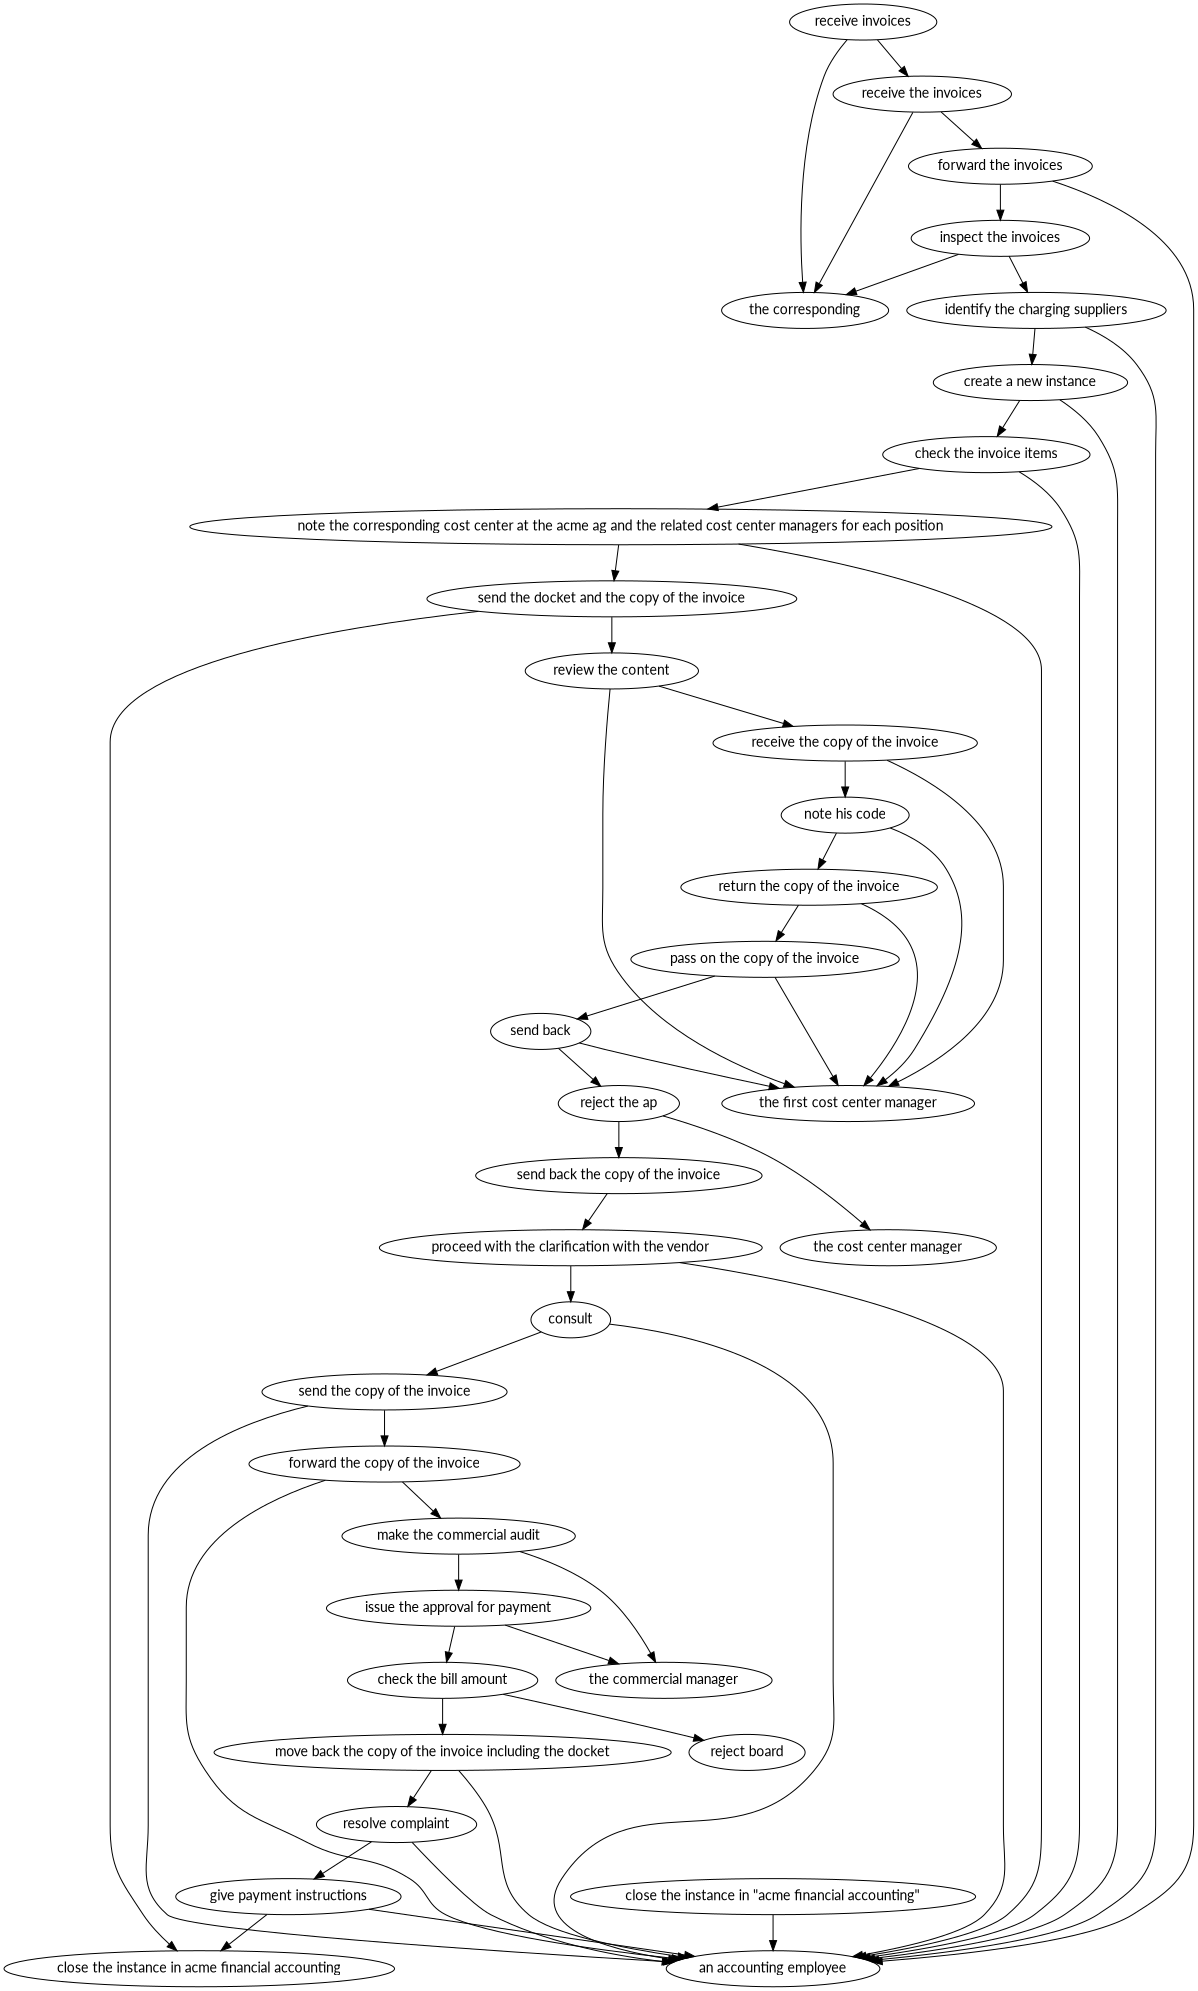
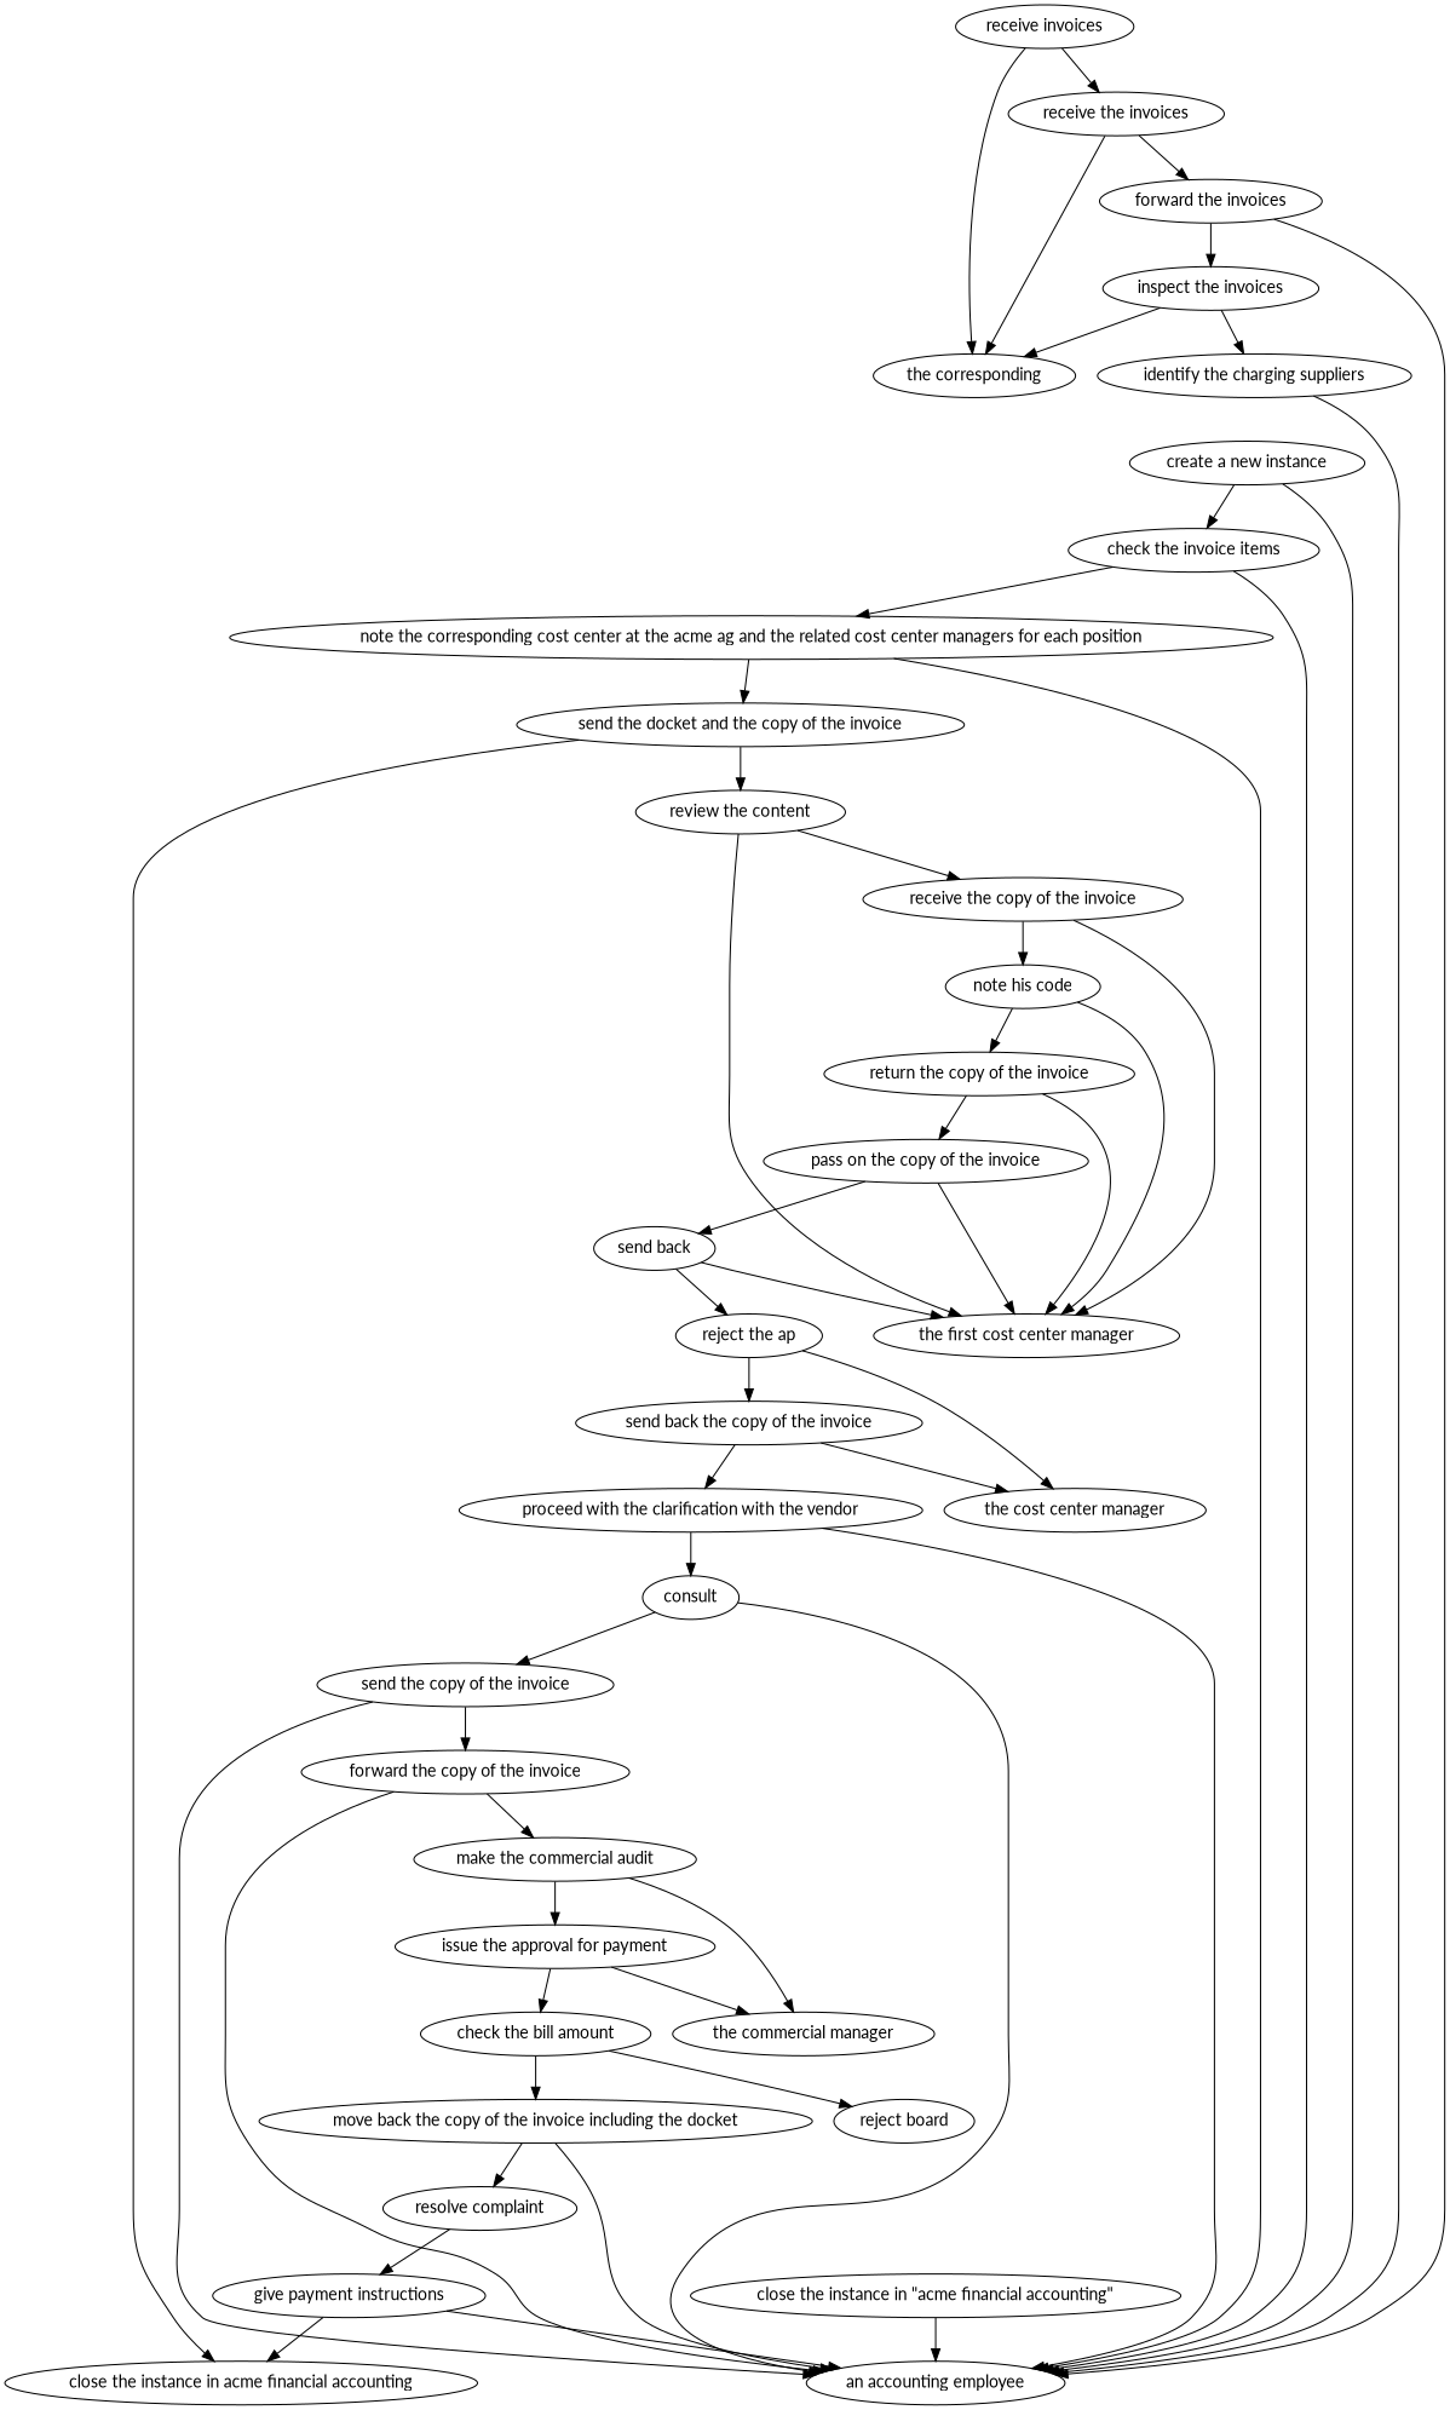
  strict digraph {
    fontname=Lato
    node [fontname=Lato]
    edge [attrs="{'type': 'actor performer', 'label': 'actor performer'}" fontname=Lato]
    "receive invoices" [attrs="{'type': 'Activity', 'label': 'receive invoices'}"]
    "receive the invoices" [attrs="{'type': 'Activity', 'label': 'receive the invoices'}"]
    n3 [attrs="{'type': 'Actor', 'label': 'the secretariat'}" label="the corresponding"]
    "forward the invoices" [attrs="{'type': 'Activity', 'label': 'forward the invoices'}"]
    "inspect the invoices" [attrs="{'type': 'Activity', 'label': 'inspect the invoices'}"]
    "an accounting employee" [attrs="{'type': 'Actor', 'label': 'an accounting employee'}"]
    "identify the charging suppliers" [attrs="{'type': 'Activity', 'label': 'identify the charging suppliers'}"]
    "create a new instance" [attrs="{'type': 'Activity', 'label': 'create a new instance'}"]
    "check the invoice items" [attrs="{'type': 'Activity', 'label': 'check the invoice items'}"]
    "note the corresponding cost center at the acme ag and the related cost center managers for each position" [attrs="{'type': 'Activity', 'label': 'note the corresponding cost center at the acme ag and the related cost center managers for each position'}"]
    "send the docket and the copy of the invoice" [attrs="{'type': 'Activity', 'label': 'send the docket and the copy of the invoice'}"]
    "review the content" [attrs="{'type': 'Activity', 'label': 'review the content'}"]
    "close the instance in acme financial accounting" [attrs="{'type': 'Activity', 'label': 'close the instance in acme financial accounting'}"]
    "receive the copy of the invoice" [attrs="{'type': 'Activity', 'label': 'receive the copy of the invoice'}"]
    "the first cost center manager" [attrs="{'type': 'Actor', 'label': 'the first cost center manager'}"]
    "note his code" [attrs="{'type': 'Activity', 'label': 'note his code'}"]
    "return the copy of the invoice" [attrs="{'type': 'Activity', 'label': 'return the copy of the invoice'}"]
    "pass on the copy of the invoice" [attrs="{'type': 'Activity', 'label': 'pass on the copy of the invoice'}"]
    "send back" [attrs="{'type': 'Activity', 'label': 'send back'}"]
    "reject the ap" [attrs="{'type': 'Activity', 'label': 'reject the ap'}"]
    "send back the copy of the invoice" [attrs="{'type': 'Activity', 'label': 'send back the copy of the invoice'}"]
    "the cost center manager" [attrs="{'type': 'Actor', 'label': 'the cost center manager'}"]
    "proceed with the clarification with the vendor" [attrs="{'type': 'Activity', 'label': 'proceed with the clarification with the vendor'}"]
    consult [attrs="{'type': 'Activity', 'label': 'consult'}"]
    "send the copy of the invoice" [attrs="{'type': 'Activity', 'label': 'send the copy of the invoice'}"]
    "forward the copy of the invoice" [attrs="{'type': 'Activity', 'label': 'forward the copy of the invoice'}"]
    "make the commercial audit" [attrs="{'type': 'Activity', 'label': 'make the commercial audit'}"]
    "issue the approval for payment" [attrs="{'type': 'Activity', 'label': 'issue the approval for payment'}"]
    "the commercial manager" [attrs="{'type': 'Actor', 'label': 'the commercial manager'}"]
    "check the bill amount" [attrs="{'type': 'Activity', 'label': 'check the bill amount'}"]
    "move back the copy of the invoice including the docket" [attrs="{'type': 'Activity', 'label': 'move back the copy of the invoice including the docket'}"]
    n32 [attrs="{'type': 'Actor', 'label': 'the board'}" label="reject board"]
    "resolve complaint" [attrs="{'type': 'Activity', 'label': 'resolve complaint'}"]
    "give payment instructions" [attrs="{'type': 'Activity', 'label': 'give payment instructions'}"]
    "close the instance in \"acme financial accounting\"" [attrs="{'type': 'Activity', 'label': 'close the instance in \"acme financial accounting\"'}"]
    "receive invoices" -> "receive the invoices" [attrs="{'type': 'flow', 'label': 'flow'}"]
    "receive invoices" -> n3
    "receive the invoices" -> n3
    "receive the invoices" -> "forward the invoices" [attrs="{'type': 'flow', 'label': 'flow'}"]
    "forward the invoices" -> "inspect the invoices" [attrs="{'type': 'flow', 'label': 'flow'}"]
    "forward the invoices" -> "an accounting employee"
    "inspect the invoices" -> n3
    "inspect the invoices" -> "identify the charging suppliers" [attrs="{'type': 'flow', 'label': 'flow'}"]
    "identify the charging suppliers" -> "an accounting employee"
-   "identify the charging suppliers" -> "create a new instance" [attrs="{'type': 'flow', 'label': 'flow'}"]
    "create a new instance" -> "an accounting employee"
    "create a new instance" -> "check the invoice items" [attrs="{'type': 'flow', 'label': 'flow'}"]
    "check the invoice items" -> "an accounting employee"
    "check the invoice items" -> "note the corresponding cost center at the acme ag and the related cost center managers for each position" [attrs="{'type': 'flow', 'label': 'flow'}"]
    "note the corresponding cost center at the acme ag and the related cost center managers for each position" -> "an accounting employee"
    "note the corresponding cost center at the acme ag and the related cost center managers for each position" -> "send the docket and the copy of the invoice" [attrs="{'type': 'flow', 'label': 'flow'}"]
    "send the docket and the copy of the invoice" -> "review the content" [attrs="{'type': 'flow', 'label': 'flow'}"]
    "send the docket and the copy of the invoice" -> "close the instance in acme financial accounting"
    "review the content" -> "receive the copy of the invoice" [attrs="{'type': 'flow', 'label': 'flow'}"]
    "review the content" -> "the first cost center manager"
    "receive the copy of the invoice" -> "the first cost center manager"
    "receive the copy of the invoice" -> "note his code" [attrs="{'type': 'flow', 'label': 'flow'}"]
    "note his code" -> "the first cost center manager"
    "note his code" -> "return the copy of the invoice" [attrs="{'type': 'flow', 'label': 'flow'}"]
    "return the copy of the invoice" -> "the first cost center manager"
    "return the copy of the invoice" -> "pass on the copy of the invoice" [attrs="{'type': 'flow', 'label': 'flow'}"]
    "pass on the copy of the invoice" -> "the first cost center manager"
    "pass on the copy of the invoice" -> "send back" [attrs="{'type': 'flow', 'label': 'flow'}"]
    "send back" -> "the first cost center manager"
    "send back" -> "reject the ap" [attrs="{'type': 'flow', 'label': 'flow'}"]
    "reject the ap" -> "send back the copy of the invoice" [attrs="{'type': 'flow', 'label': 'flow'}"]
    "reject the ap" -> "the cost center manager"
+   "send back the copy of the invoice" -> "the cost center manager"
    "send back the copy of the invoice" -> "proceed with the clarification with the vendor" [attrs="{'type': 'flow', 'label': 'flow'}"]
    "proceed with the clarification with the vendor" -> "an accounting employee"
    "proceed with the clarification with the vendor" -> consult [attrs="{'type': 'flow', 'label': 'flow'}"]
    consult -> "an accounting employee"
    consult -> "send the copy of the invoice" [attrs="{'type': 'flow', 'label': 'flow'}"]
    "send the copy of the invoice" -> "an accounting employee"
    "send the copy of the invoice" -> "forward the copy of the invoice" [attrs="{'type': 'flow', 'label': 'flow'}"]
    "forward the copy of the invoice" -> "an accounting employee"
    "forward the copy of the invoice" -> "make the commercial audit" [attrs="{'type': 'flow', 'label': 'flow'}"]
    "make the commercial audit" -> "issue the approval for payment" [attrs="{'type': 'flow', 'label': 'flow'}"]
    "make the commercial audit" -> "the commercial manager"
    "issue the approval for payment" -> "the commercial manager"
    "issue the approval for payment" -> "check the bill amount" [attrs="{'type': 'flow', 'label': 'flow'}"]
    "check the bill amount" -> "move back the copy of the invoice including the docket" [attrs="{'type': 'flow', 'label': 'flow'}"]
    "check the bill amount" -> n32
    "move back the copy of the invoice including the docket" -> "an accounting employee"
    "move back the copy of the invoice including the docket" -> "resolve complaint" [attrs="{'type': 'flow', 'label': 'flow'}"]
-   "resolve complaint" -> "an accounting employee"
    "resolve complaint" -> "give payment instructions" [attrs="{'type': 'flow', 'label': 'flow'}"]
    "give payment instructions" -> "an accounting employee"
    "give payment instructions" -> "close the instance in acme financial accounting" [attrs="{'type': 'flow', 'label': 'flow'}"]
    "close the instance in \"acme financial accounting\"" -> "an accounting employee"
  }
